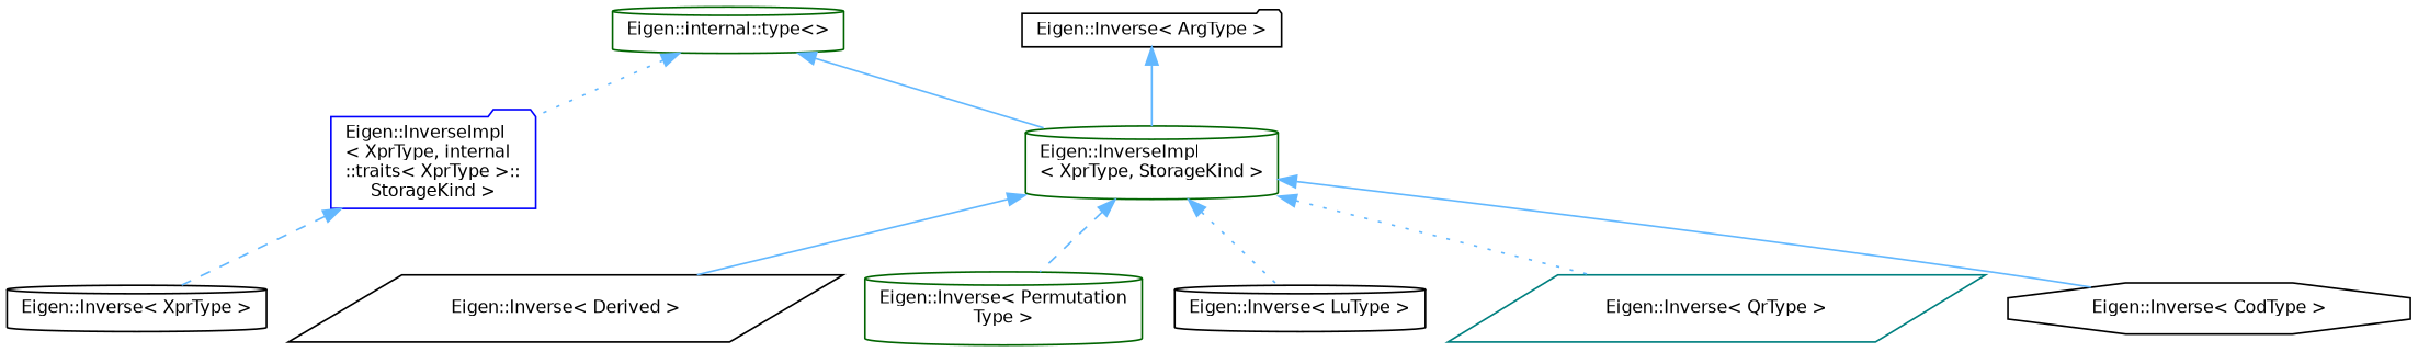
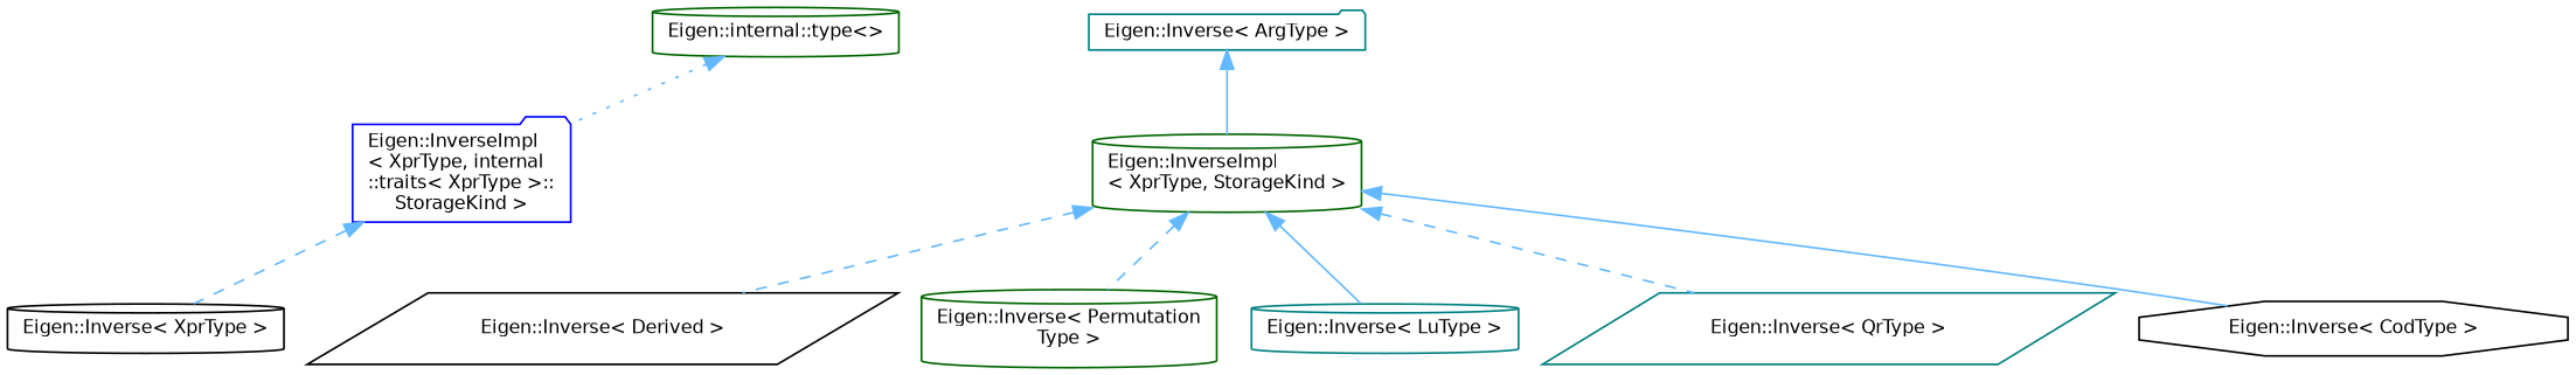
  digraph {
    rankdir=TB
    node [color=black fillcolor=white fontname=Helvetica fontsize=10 shape=cylinder style=filled]
    edge [color=steelblue1 dir=back fontname=Helvetica fontsize=10 labelfontname=Helvetica labelfontsize=10 style=dotted]
    n1 [color=darkgreen height=0.2 label="Eigen::internal::type\<\>" width=0.4]
    n2 [color=blue height=0.2 label="Eigen::InverseImpl\l\< XprType, internal\l::traits\< XprType \>::\lStorageKind \>" shape=folder width=0.4]
    n3 [color=darkgreen height=0.2 label="Eigen::InverseImpl\l\< XprType, StorageKind \>" width=0.4]
    n4 [height=0.2 label="Eigen::Inverse\< XprType \>" width=0.4]
    n5 [height=0.2 label="Eigen::Inverse\< Derived \>" shape=parallelogram width=0.4]
    n6 [color=darkgreen height=0.2 label="Eigen::Inverse\< Permutation\lType \>" width=0.4]
-   n7 [height=0.2 label="Eigen::Inverse\< LuType \>" width=0.4]
+   n7 [color=teal height=0.2 label="Eigen::Inverse\< LuType \>" width=0.4]
    n8 [color=teal height=0.2 label="Eigen::Inverse\< QrType \>" shape=parallelogram width=0.4]
    n9 [height=0.2 label="Eigen::Inverse\< CodType \>" shape=octagon width=0.4]
-   n10 [height=0.2 label="Eigen::Inverse\< ArgType \>" shape=folder width=0.4]
+   n10 [color=teal height=0.2 label="Eigen::Inverse\< ArgType \>" shape=folder width=0.4]
    n1 -> n2
-   n1 -> n3 [style=solid]
    n2 -> n4 [style=dashed]
-   n3 -> n5 [style=solid]
+   n3 -> n5 [style=dashed]
    n3 -> n6 [style=dashed]
-   n3 -> n7
-   n3 -> n8
+   n3 -> n7 [style=solid]
+   n3 -> n8 [style=dashed]
    n3 -> n9 [style=solid]
    n10 -> n3 [style=solid]
  }
